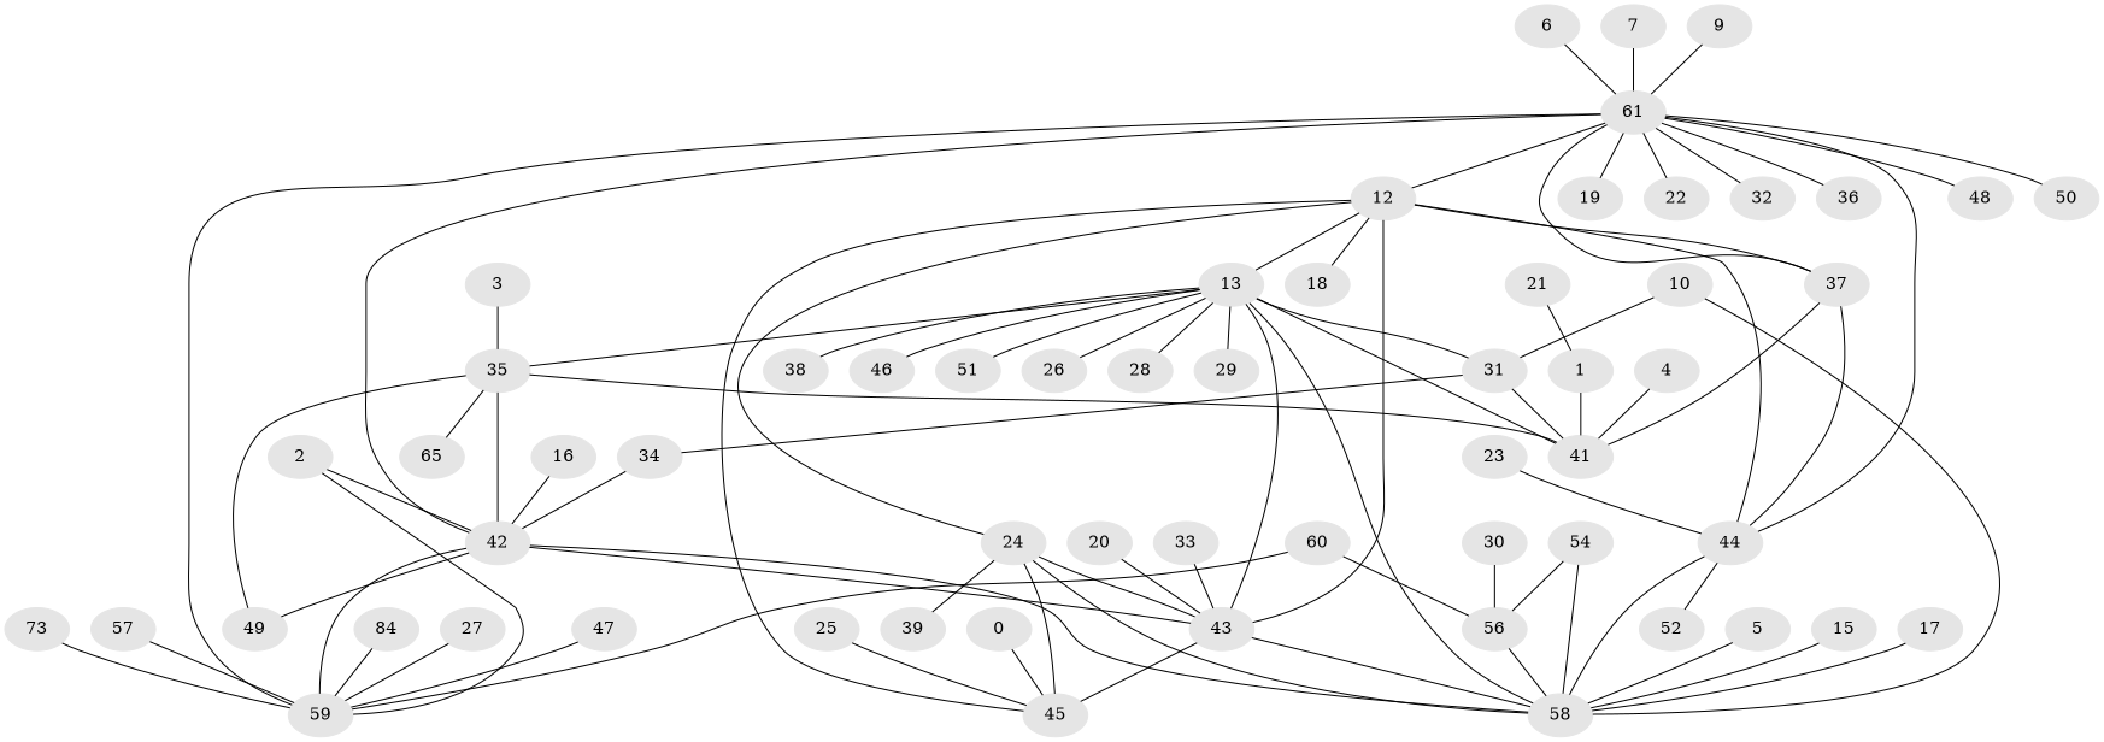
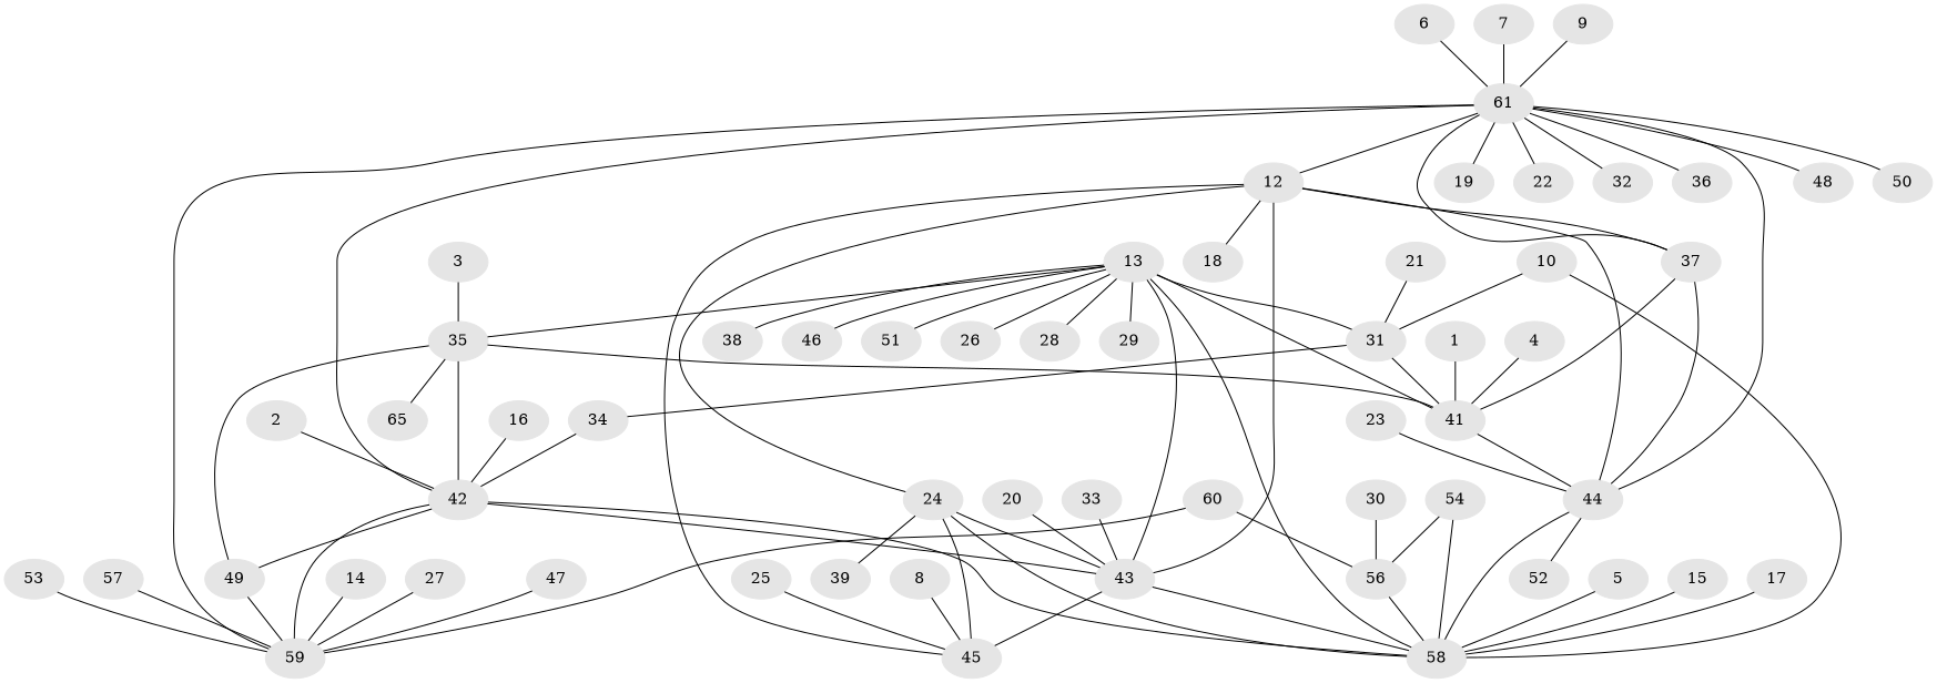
  graph {
    node [color=gray90 style=filled]
    edge [weight=1.0]
    1
    41
    44
    2
    42
    58
    59
    43
    49
    3
    35
    n12 [label=65]
    4
    5
    n15 [label=61]
    6
    12
    19
    22
    32
    36
    37
    48
    50
    7
-   8 [label=0]
+   8
    45
    9
    10
    31
    34
    13
    18
    24
    52
    26
    28
    29
    38
    46
    51
    39
-   14 [label=84]
+   14
    15
    16
    17
    20
    21
    23
    25
    27
    30
    56
    33
    n55 [label=60]
    47
-   53 [label=73]
+   53
    54
    57
    1 -- 41
+   41 -- 44
    44 -- 58
    44 -- 52
    2 -- 42
    42 -- 58
    42 -- 59 [weight=2.0]
    42 -- 43
    42 -- 49 [weight=2.0]
    43 -- 58
    43 -- 45 [weight=2.0]
-   2 -- 59
+   49 -- 59
    3 -- 35
    35 -- 41
    35 -- 42 [weight=2.0]
    35 -- 49
    35 -- n12
    4 -- 41
    5 -- 58
    n15 -- 44 [weight=2.0]
    n15 -- 42
    n15 -- 59
    n15 -- 12 [weight=2.0]
    n15 -- 19
    n15 -- 22
    n15 -- 32
    n15 -- 36
    n15 -- 37 [weight=2.0]
    n15 -- 48
    n15 -- 50
    6 -- n15
    12 -- 44
    12 -- 43 [weight=2.0]
    12 -- 37
    12 -- 45
-   12 -- 13
    12 -- 18
    12 -- 24
    37 -- 41
    37 -- 44
    7 -- n15
    8 -- 45
    9 -- n15
    10 -- 58
    10 -- 31
    31 -- 41 [weight=2.0]
    31 -- 34
    34 -- 42
    13 -- 41 [weight=2.0]
    13 -- 58
    13 -- 43
    13 -- 35
    13 -- 31 [weight=4.0]
    13 -- 26
    13 -- 28
    13 -- 29
    13 -- 38
    13 -- 46
    13 -- 51
    24 -- 58
    24 -- 43 [weight=2.0]
    24 -- 45
    24 -- 39
    14 -- 59
    15 -- 58
    16 -- 42
    17 -- 58
    20 -- 43
-   21 -- 1
+   21 -- 31
    23 -- 44
    25 -- 45
    27 -- 59
    30 -- 56
    56 -- 58 [weight=3.0]
    33 -- 43
    n55 -- 59
    n55 -- 56
    47 -- 59
    53 -- 59
    54 -- 58 [weight=3.0]
    54 -- 56
    57 -- 59
  }
